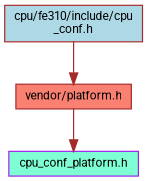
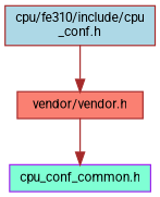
  digraph {
    fontname=Roboto
    node [color=brown fontname=Roboto fontsize=10 shape=record style=filled]
    edge [color=brown fontname=Roboto fontsize=10 labelfontname=Helvetica labelfontsize=10 style=solid]
    n1 [fillcolor=lightblue fontcolor=black height=0.2 label="cpu/fe310/include/cpu\l_conf.h" width=0.4]
-   n2 [fillcolor=salmon height=0.2 label="vendor/platform.h" width=0.4]
-   n3 [color=purple fillcolor=aquamarine height=0.2 label="cpu_conf_platform.h" width=0.4]
+   n2 [fillcolor=salmon height=0.2 label="vendor/vendor.h" width=0.4]
+   n3 [color=purple fillcolor=aquamarine height=0.2 label="cpu_conf_common.h" width=0.4]
    n1 -> n2
    n2 -> n3
  }
